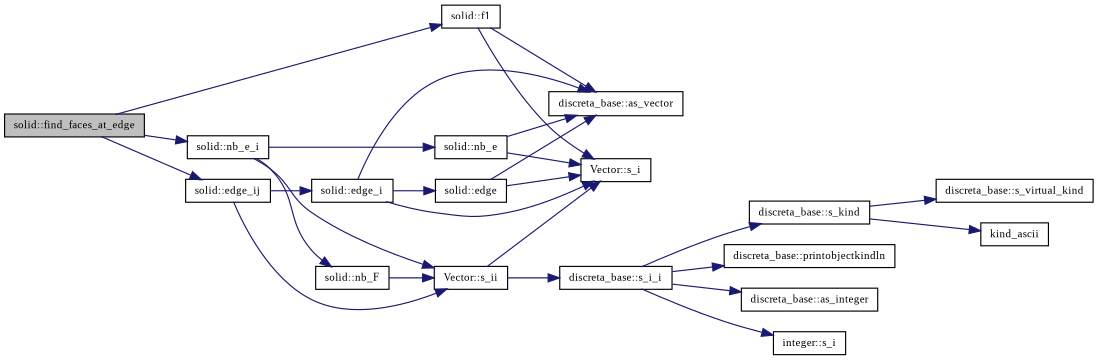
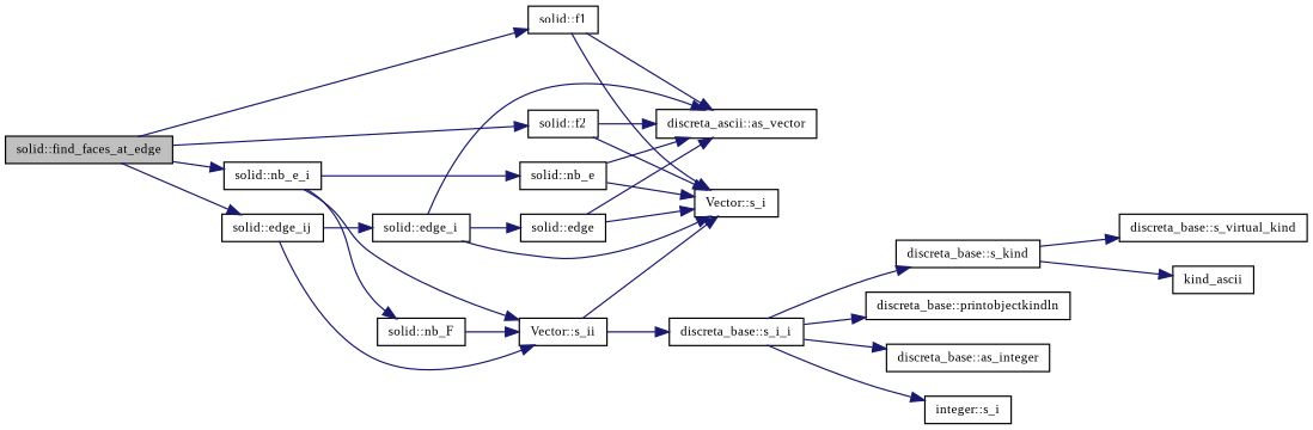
  digraph {
    fontname="Liberation Serif"
    rankdir=LR
    node [color=black fillcolor=white fontname="Liberation Serif" fontsize=10 shape=record style=filled]
    edge [color=midnightblue fontname="Liberation Serif" fontsize=10 labelfontname=Helvetica labelfontsize=10 style=solid]
    n1 [fillcolor=grey75 fontcolor=black height=0.2 label="solid::find_faces_at_edge" width=0.4]
    n2 [height=0.2 label="solid::f1" width=0.4]
+   n3 [height=0.2 label="solid::f2" width=0.4]
    n4 [height=0.2 label="solid::nb_e_i" width=0.4]
    n5 [height=0.2 label="solid::edge_ij" width=0.4]
    n6 [height=0.2 label="solid::nb_F" width=0.4]
    n7 [height=0.2 label="Vector::s_ii" width=0.4]
    n8 [height=0.2 label="Vector::s_i" width=0.4]
-   n9 [height=0.2 label="discreta_base::as_vector" width=0.4]
+   n9 [height=0.2 label="discreta_ascii::as_vector" width=0.4]
    n10 [height=0.2 label="solid::nb_e" width=0.4]
    n11 [height=0.2 label="solid::edge_i" width=0.4]
    n12 [height=0.2 label="discreta_base::s_i_i" width=0.4]
    n13 [height=0.2 label="discreta_base::s_kind" width=0.4]
    n14 [height=0.2 label="discreta_base::printobjectkindln" width=0.4]
    n15 [height=0.2 label="discreta_base::as_integer" width=0.4]
    n16 [height=0.2 label="integer::s_i" width=0.4]
    n17 [height=0.2 label="discreta_base::s_virtual_kind" width=0.4]
    n18 [height=0.2 label=kind_ascii width=0.4]
    n19 [height=0.2 label="solid::edge" width=0.4]
    n1 -> n2
+   n1 -> n3
    n1 -> n4
    n1 -> n5
    n2 -> n8
    n2 -> n9
+   n3 -> n8
+   n3 -> n9
    n4 -> n6
    n4 -> n7
    n4 -> n10
    n5 -> n7
    n5 -> n11
    n6 -> n7
    n7 -> n8
    n7 -> n12
    n10 -> n8
    n10 -> n9
    n11 -> n8
    n11 -> n9
    n11 -> n19
    n12 -> n13
    n12 -> n14
    n12 -> n15
    n12 -> n16
    n13 -> n17
    n13 -> n18
    n19 -> n8
    n19 -> n9
  }
